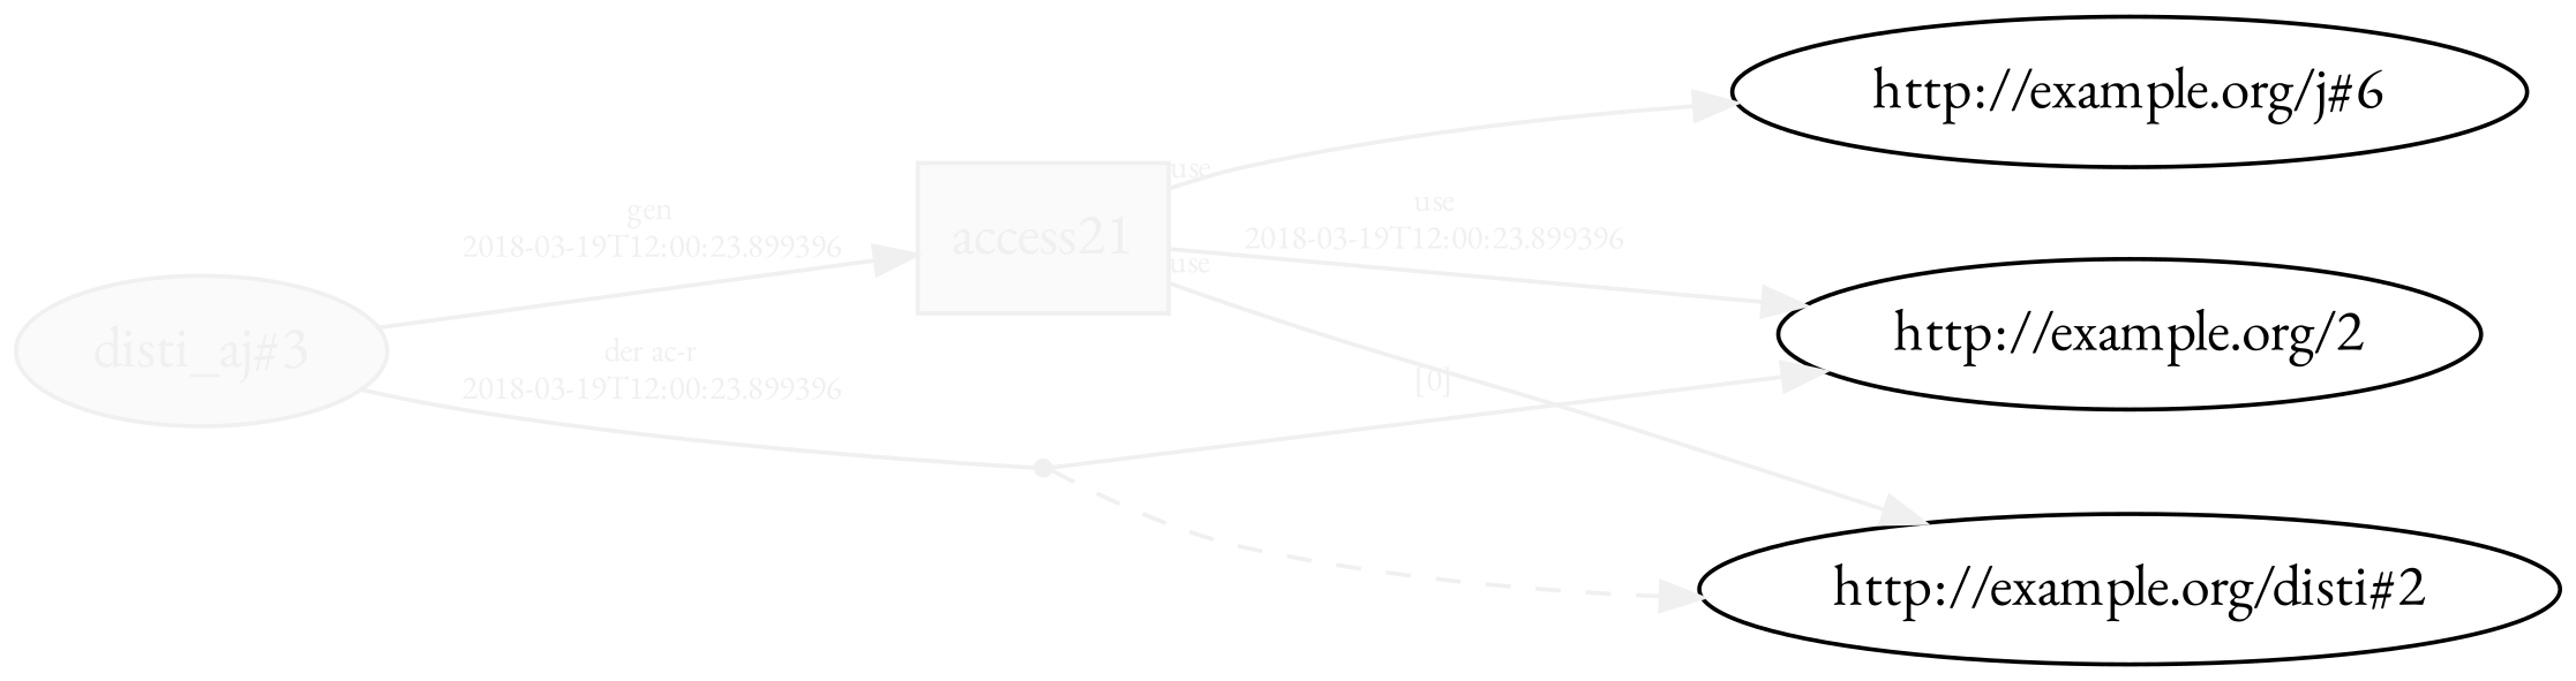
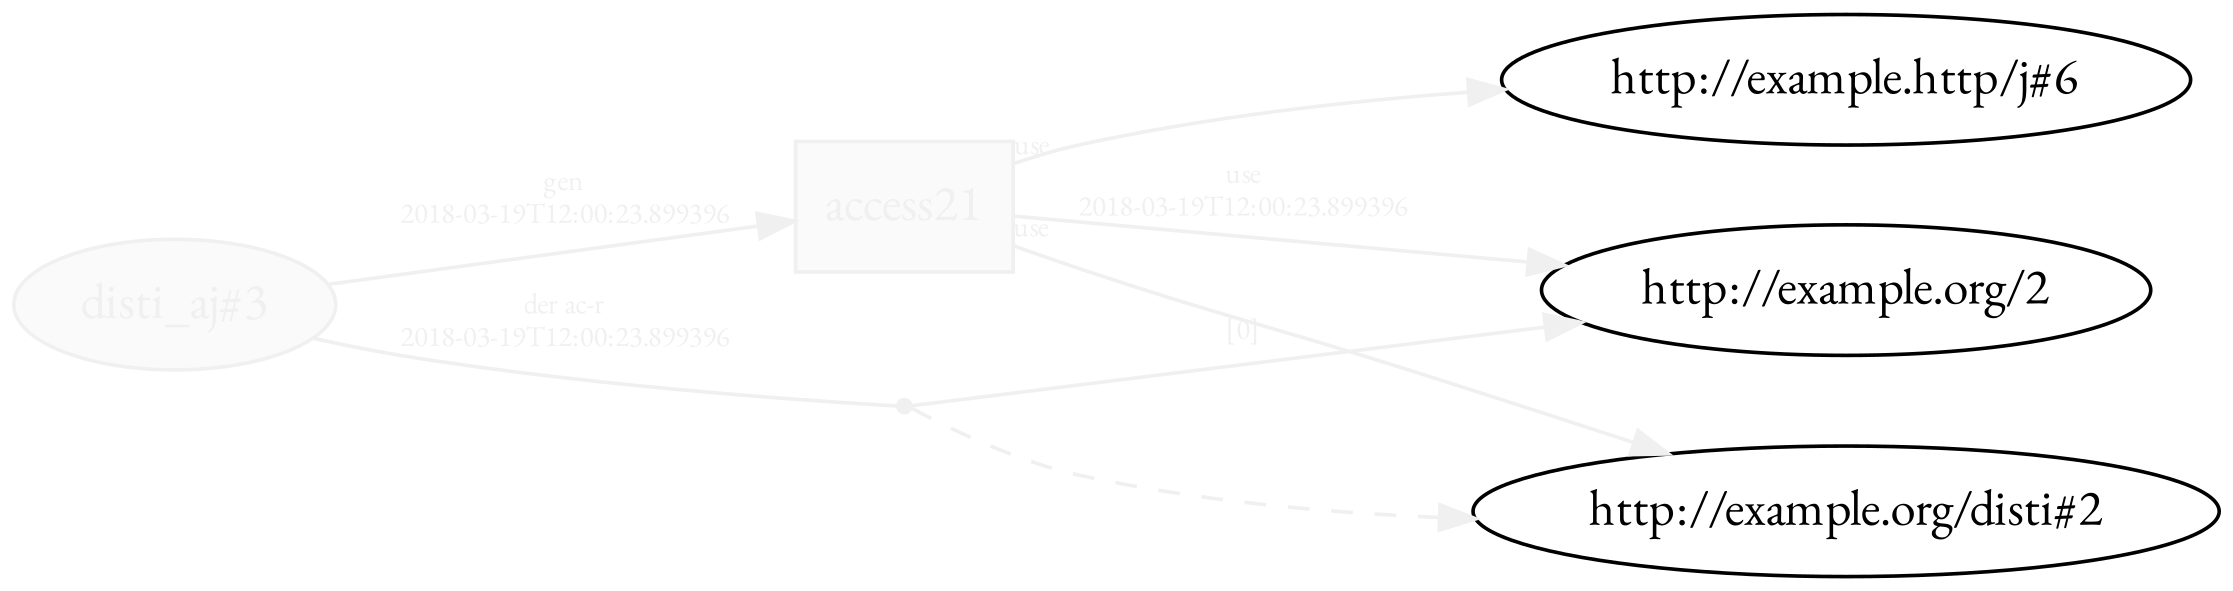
  digraph {
    rankdir=LR
    fontname="EB Garamond"
    node [fontname="EB Garamond"]
    edge [angle=60.0 color="#F0F0F0" distance=1.5 fontcolor="#F0F0F0" fontsize=8 rotation=20 fontname="EB Garamond"]
    n1 [color="#F0F0F0" fillcolor="#FAFAFA" fontcolor="#F0F0F0" label="disti_aj#3" style=filled]
    n2 [color="#F0F0F0" fillcolor="#FAFAFA" fontcolor="#F0F0F0" label=access21 shape=polygon sides=4 style=filled]
    bn0 [color="#F0F0F0" fontcolor="#F0F0F0" shape=point]
    "http://example.org/disti#2"
    "http://example.org/2"
-   "http://example.org/j#6"
+   "http://example.org/j#6" [label="http://example.http/j#6"]
    n1 -> n2 [label="gen\n2018-03-19T12:00:23.899396"]
    n1 -> bn0 [arrowhead=none label="der ac-r\n2018-03-19T12:00:23.899396"]
    n2 -> "http://example.org/disti#2" [labelangle=60.0 labeldistance=1.5 labelfontsize=8 taillabel=use angle="" distance="" fontsize=""]
    n2 -> "http://example.org/2" [label="use\n2018-03-19T12:00:23.899396"]
    n2 -> "http://example.org/j#6" [labelangle=60.0 labeldistance=1.5 labelfontsize=8 taillabel=use angle="" distance="" fontsize=""]
    bn0 -> "http://example.org/disti#2" [style=dashed angle="" distance="" fontsize="" rotation=""]
    bn0 -> "http://example.org/2" [label="[0]"]
  }
